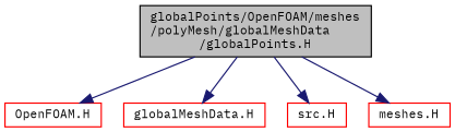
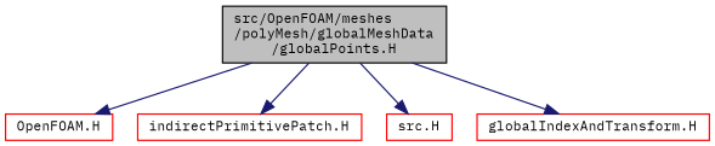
  digraph {
    fontname="IBM Plex Mono"
    node [color=red fontname="IBM Plex Mono" fontsize=10 shape=record]
    edge [color=midnightblue fontname="IBM Plex Mono" fontsize=10 labelfontname=Helvetica labelfontsize=10 style=solid]
-   n1 [color=black fillcolor=grey75 fontcolor=black height=0.2 label="globalPoints/OpenFOAM/meshes\l/polyMesh/globalMeshData\l/globalPoints.H" style=filled width=0.4]
+   n1 [color=black fillcolor=grey75 fontcolor=black height=0.2 label="src/OpenFOAM/meshes\l/polyMesh/globalMeshData\l/globalPoints.H" style=filled width=0.4]
    n2 [height=0.2 label="OpenFOAM.H" width=0.4]
-   n3 [height=0.2 label="globalMeshData.H" width=0.4]
+   n3 [height=0.2 label="indirectPrimitivePatch.H" width=0.4]
    n4 [height=0.2 label="src.H" width=0.4]
-   n5 [height=0.2 label="meshes.H" width=0.4]
+   n5 [height=0.2 label="globalIndexAndTransform.H" width=0.4]
    n1 -> n2
    n1 -> n3
    n1 -> n4
    n1 -> n5
  }
